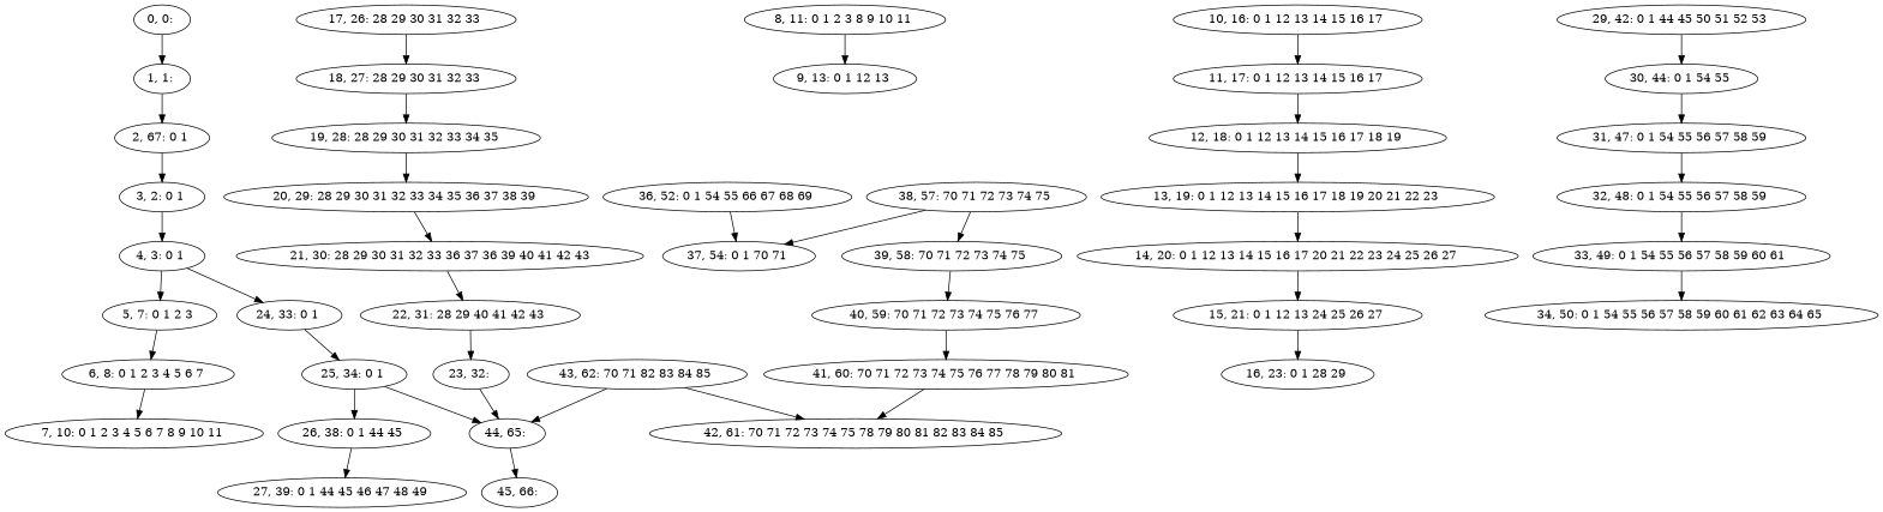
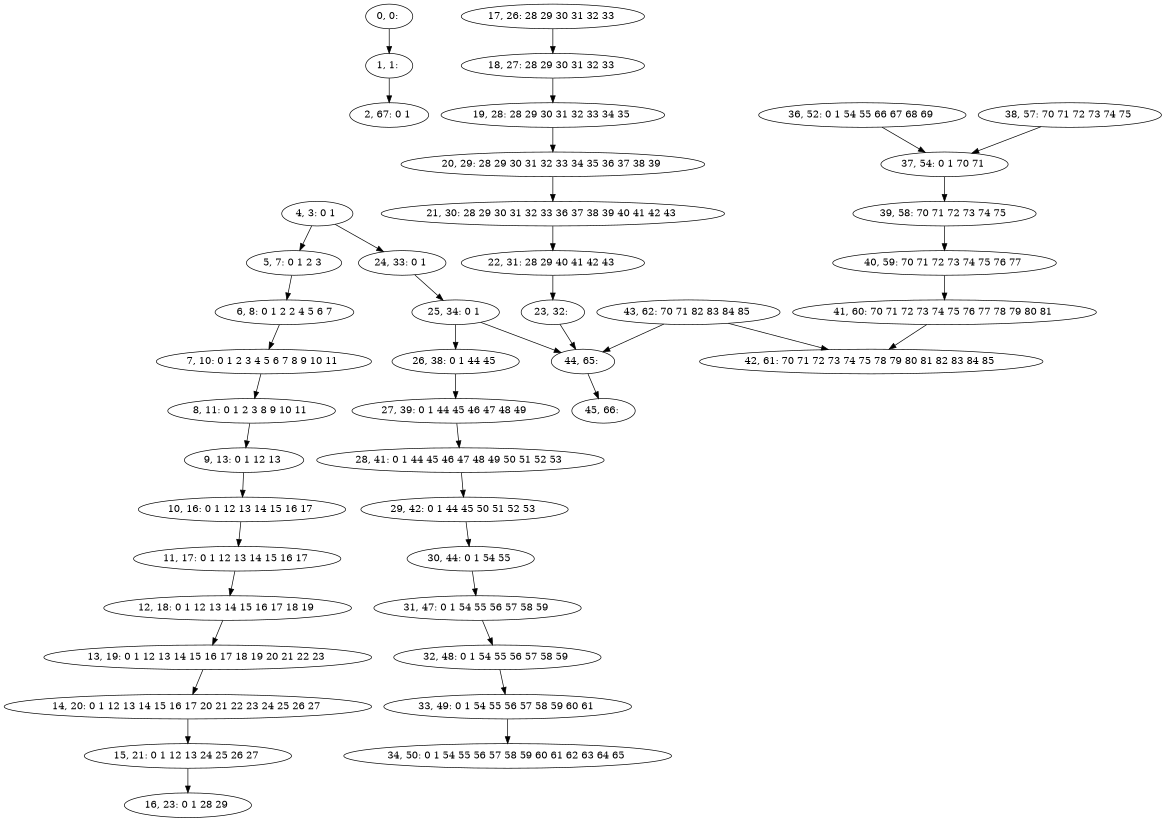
  digraph {
    n1 [label="0, 0: "]
    n2 [label="1, 1: "]
    n3 [label="2, 67: 0 1 "]
-   n4 [label="3, 2: 0 1 "]
    n5 [label="4, 3: 0 1 "]
    n6 [label="5, 7: 0 1 2 3 "]
    n7 [label="24, 33: 0 1 "]
-   n8 [label="6, 8: 0 1 2 3 4 5 6 7 "]
+   n8 [label="6, 8: 0 1 2 2 4 5 6 7"]
    n9 [label="25, 34: 0 1 "]
    n10 [label="7, 10: 0 1 2 3 4 5 6 7 8 9 10 11 "]
    n11 [label="8, 11: 0 1 2 3 8 9 10 11 "]
    n12 [label="9, 13: 0 1 12 13 "]
    n13 [label="10, 16: 0 1 12 13 14 15 16 17 "]
    n14 [label="11, 17: 0 1 12 13 14 15 16 17 "]
    n15 [label="12, 18: 0 1 12 13 14 15 16 17 18 19 "]
    n16 [label="13, 19: 0 1 12 13 14 15 16 17 18 19 20 21 22 23 "]
    n17 [label="14, 20: 0 1 12 13 14 15 16 17 20 21 22 23 24 25 26 27 "]
    n18 [label="15, 21: 0 1 12 13 24 25 26 27 "]
    n19 [label="16, 23: 0 1 28 29 "]
    n20 [label="17, 26: 28 29 30 31 32 33 "]
    n21 [label="18, 27: 28 29 30 31 32 33 "]
    n22 [label="19, 28: 28 29 30 31 32 33 34 35 "]
    n23 [label="20, 29: 28 29 30 31 32 33 34 35 36 37 38 39 "]
-   n24 [label="21, 30: 28 29 30 31 32 33 36 37 36 39 40 41 42 43"]
+   n24 [label="21, 30: 28 29 30 31 32 33 36 37 38 39 40 41 42 43 "]
    n25 [label="22, 31: 28 29 40 41 42 43 "]
    n26 [label="23, 32: "]
    n27 [label="44, 65: "]
    n28 [label="45, 66: "]
    n29 [label="26, 38: 0 1 44 45 "]
    n30 [label="27, 39: 0 1 44 45 46 47 48 49 "]
+   n31 [label="28, 41: 0 1 44 45 46 47 48 49 50 51 52 53 "]
    n32 [label="29, 42: 0 1 44 45 50 51 52 53 "]
    n33 [label="30, 44: 0 1 54 55 "]
    n34 [label="31, 47: 0 1 54 55 56 57 58 59 "]
    n35 [label="32, 48: 0 1 54 55 56 57 58 59 "]
    n36 [label="33, 49: 0 1 54 55 56 57 58 59 60 61 "]
    n37 [label="34, 50: 0 1 54 55 56 57 58 59 60 61 62 63 64 65 "]
    n38 [label="36, 52: 0 1 54 55 66 67 68 69 "]
    n39 [label="37, 54: 0 1 70 71 "]
    n40 [label="38, 57: 70 71 72 73 74 75 "]
    n41 [label="39, 58: 70 71 72 73 74 75 "]
    n42 [label="40, 59: 70 71 72 73 74 75 76 77 "]
    n43 [label="41, 60: 70 71 72 73 74 75 76 77 78 79 80 81 "]
    n44 [label="42, 61: 70 71 72 73 74 75 78 79 80 81 82 83 84 85 "]
    n45 [label="43, 62: 70 71 82 83 84 85 "]
    n1 -> n2
    n2 -> n3
-   n3 -> n4
-   n4 -> n5
    n5 -> n6
    n5 -> n7
    n6 -> n8
    n7 -> n9
    n8 -> n10
    n9 -> n27
    n9 -> n29
+   n10 -> n11
    n11 -> n12
+   n12 -> n13
    n13 -> n14
    n14 -> n15
    n15 -> n16
    n16 -> n17
    n17 -> n18
    n18 -> n19
    n20 -> n21
    n21 -> n22
    n22 -> n23
    n23 -> n24
    n24 -> n25
    n25 -> n26
    n26 -> n27
    n27 -> n28
    n29 -> n30
+   n30 -> n31
+   n31 -> n32
    n32 -> n33
    n33 -> n34
    n34 -> n35
    n35 -> n36
    n36 -> n37
    n38 -> n39
    n40 -> n39
-   n40 -> n41
+   n39 -> n41
    n41 -> n42
    n42 -> n43
    n43 -> n44
    n45 -> n27
    n45 -> n44
  }
